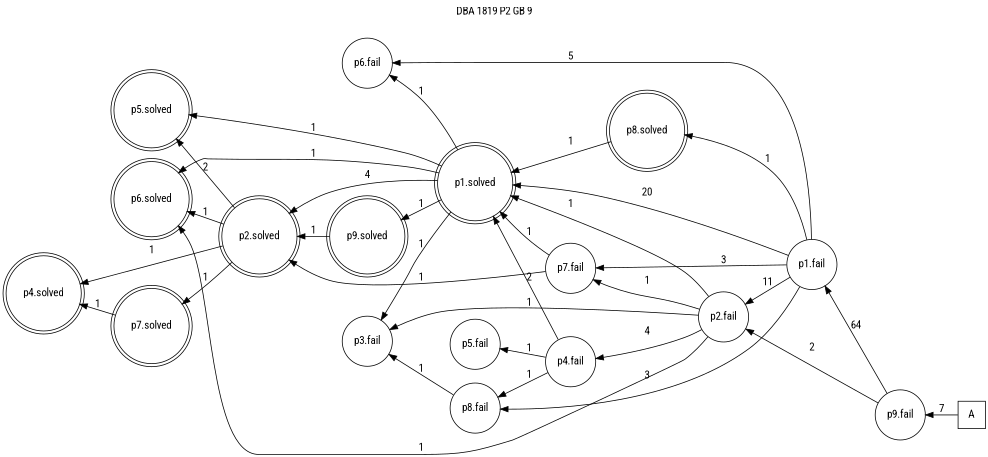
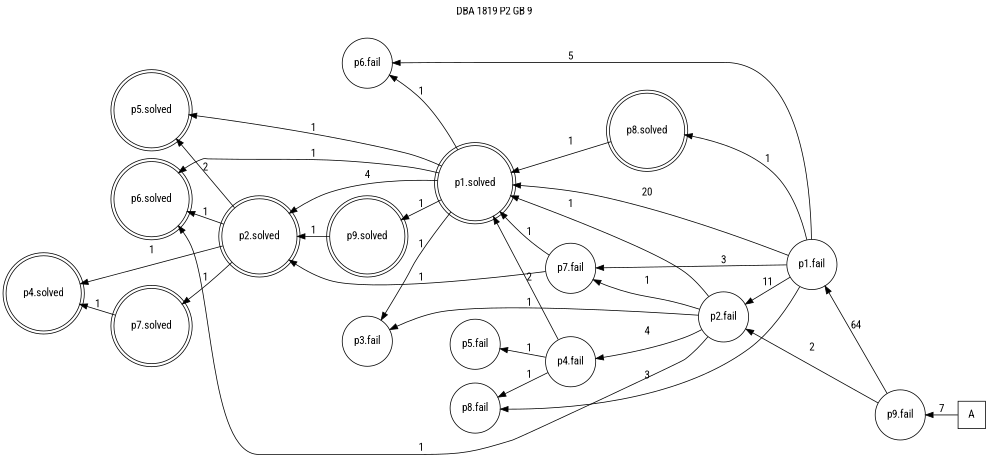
  digraph {
    fontname="Roboto Condensed"
    label=" DBA 1819 P2 GB 9 "
    labelloc=tl
    rankdir=RL
    node [fontname="Roboto Condensed" shape=circle]
    edge [fontname="Roboto Condensed"]
    n1 [label=A shape=square]
    n2 [label="p9.fail"]
    n3 [label="p1.fail"]
    n4 [label="p2.fail"]
    n5 [label="p7.fail"]
    n6 [label="p1.solved" shape=doublecircle]
    n7 [label="p6.fail"]
    n8 [label="p8.solved" shape=doublecircle]
    n9 [label="p8.fail"]
    n10 [label="p4.fail"]
    n11 [label="p6.solved" shape=doublecircle]
    n12 [label="p3.fail"]
    n13 [label="p2.solved" shape=doublecircle]
    n14 [label="p5.solved" shape=doublecircle]
    n15 [label="p9.solved" shape=doublecircle]
    n16 [label="p5.fail"]
    n17 [label="p4.solved" shape=doublecircle]
    n18 [label="p7.solved" shape=doublecircle]
    n1 -> n2 [label=7]
    n2 -> n3 [label=64]
    n2 -> n4 [label=2]
    n3 -> n4 [label=11]
    n3 -> n5 [label=3]
    n3 -> n6 [label=20]
    n3 -> n7 [label=5]
    n3 -> n8 [label=1]
    n3 -> n9 [label=3]
    n4 -> n5 [label=1]
    n4 -> n6 [label=1]
    n4 -> n10 [label=4]
    n4 -> n11 [label=1]
    n4 -> n12 [label=1]
    n5 -> n6 [label=1]
    n5 -> n13 [label=1]
    n6 -> n7 [label=1]
    n6 -> n11 [label=1]
    n6 -> n12 [label=1]
    n6 -> n13 [label=4]
    n6 -> n14 [label=1]
    n6 -> n15 [label=1]
    n8 -> n6 [label=1]
-   n9 -> n12 [label=1]
    n10 -> n6 [label=2]
    n10 -> n9 [label=1]
    n10 -> n16 [label=1]
    n13 -> n11 [label=1]
    n13 -> n14 [label=2]
    n13 -> n17 [label=1]
    n13 -> n18 [label=1]
    n15 -> n13 [label=1]
    n18 -> n17 [label=1]
  }
